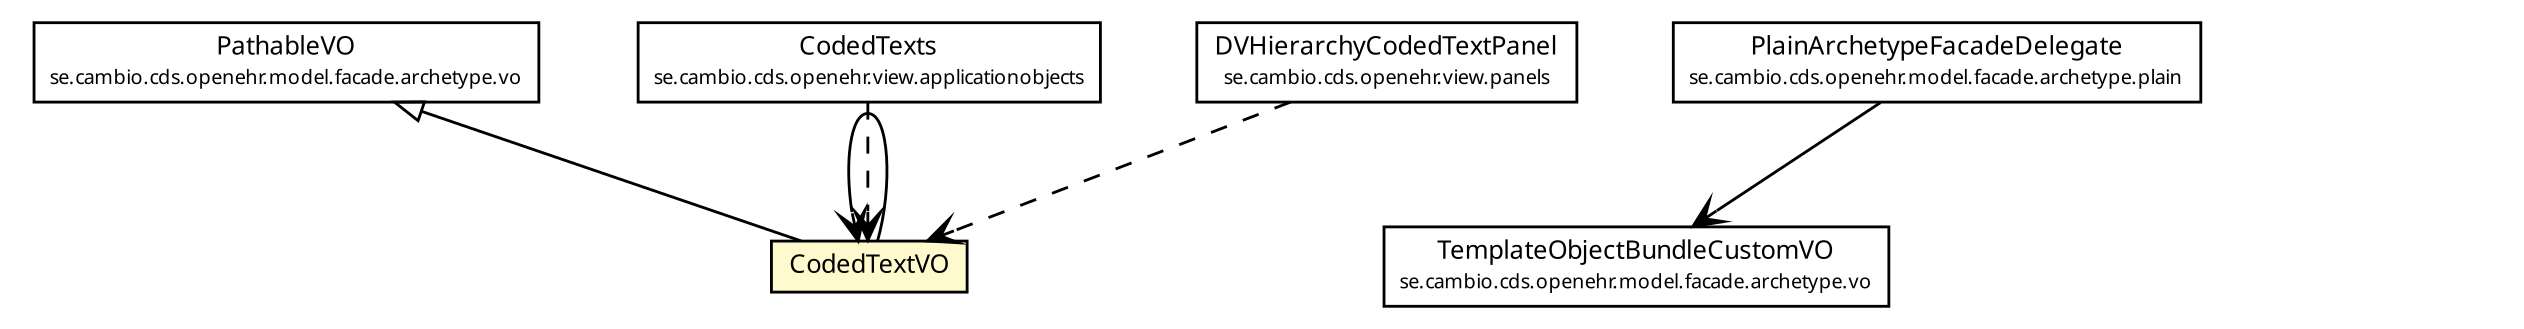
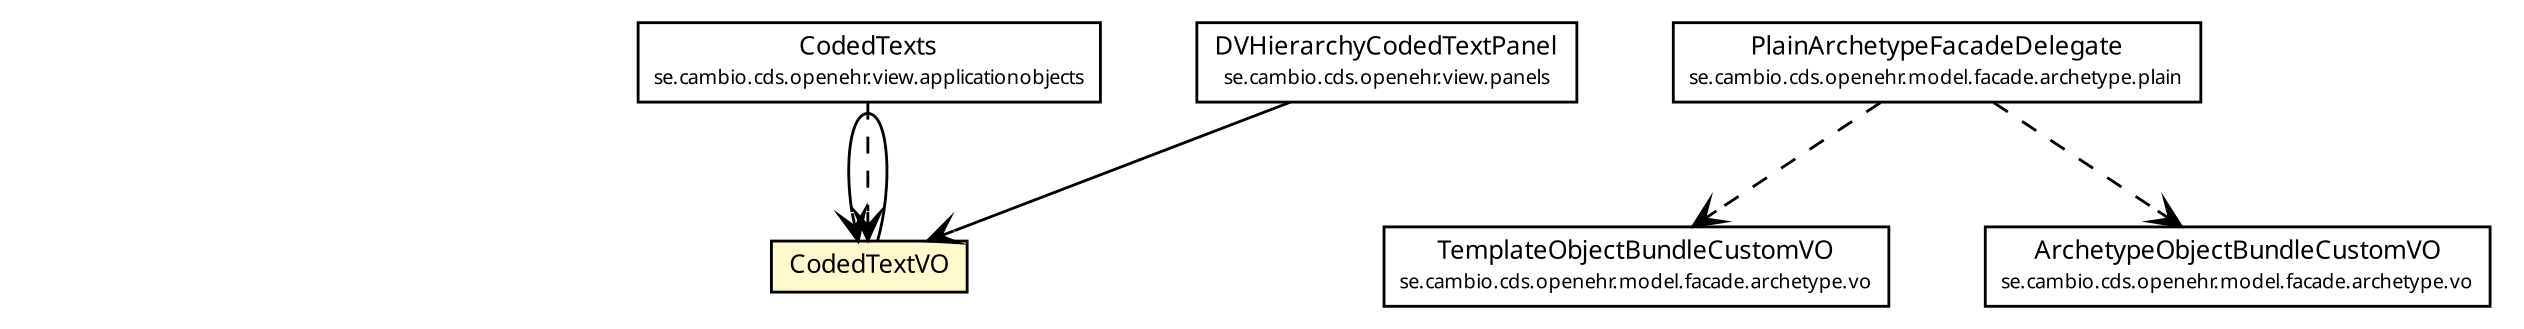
  digraph {
    fontname="JetBrains Mono"
    nodesep=0.25
    ranksep=0.5
    node [fontcolor=black fontname="JetBrains Mono" fontsize=9.0 shape=plaintext]
    edge [arrowhead=open color=black fontcolor=black fontname="JetBrains Mono" fontsize=10.0 headport=p labelfontname="Trebuchet MS" labelfontsize=10 tailport=p style=dashed]
    n1 [label=<<table title="se.cambio.cds.openehr.model.codedtext.vo.CodedTextVO" border="0" cellborder="1" cellspacing="0" cellpadding="2" port="p" bgcolor="lemonChiffon" href="./CodedTextVO.html"> 		<tr><td><table border="0" cellspacing="0" cellpadding="1"> <tr><td align="center" balign="center"><font face="Trebuchet MS"> CodedTextVO </font></td></tr> 		</table></td></tr> 		</table>>]
    n2 [label=<<table title="se.cambio.cds.openehr.model.facade.archetype.plain.PlainArchetypeFacadeDelegate" border="0" cellborder="1" cellspacing="0" cellpadding="2" port="p" href="../../facade/archetype/plain/PlainArchetypeFacadeDelegate.html"> 		<tr><td><table border="0" cellspacing="0" cellpadding="1"> <tr><td align="center" balign="center"><font face="Trebuchet MS"> PlainArchetypeFacadeDelegate </font></td></tr> <tr><td align="center" balign="center"><font face="Trebuchet MS" point-size="7.0"> se.cambio.cds.openehr.model.facade.archetype.plain </font></td></tr> 		</table></td></tr> 		</table>>]
    n3 [label=<<table title="se.cambio.cds.openehr.model.facade.archetype.vo.TemplateObjectBundleCustomVO" border="0" cellborder="1" cellspacing="0" cellpadding="2" port="p" href="../../facade/archetype/vo/TemplateObjectBundleCustomVO.html"> 		<tr><td><table border="0" cellspacing="0" cellpadding="1"> <tr><td align="center" balign="center"><font face="Trebuchet MS"> TemplateObjectBundleCustomVO </font></td></tr> <tr><td align="center" balign="center"><font face="Trebuchet MS" point-size="7.0"> se.cambio.cds.openehr.model.facade.archetype.vo </font></td></tr> 		</table></td></tr> 		</table>>]
-   n5 [label=<<table title="se.cambio.cds.openehr.model.facade.archetype.vo.PathableVO" border="0" cellborder="1" cellspacing="0" cellpadding="2" port="p" href="../../facade/archetype/vo/PathableVO.html"> 		<tr><td><table border="0" cellspacing="0" cellpadding="1"> <tr><td align="center" balign="center"><font face="Trebuchet MS"> PathableVO </font></td></tr> <tr><td align="center" balign="center"><font face="Trebuchet MS" point-size="7.0"> se.cambio.cds.openehr.model.facade.archetype.vo </font></td></tr> 		</table></td></tr> 		</table>>]
+   n4 [label=<<table title="se.cambio.cds.openehr.model.facade.archetype.vo.ArchetypeObjectBundleCustomVO" border="0" cellborder="1" cellspacing="0" cellpadding="2" port="p" href="../../facade/archetype/vo/ArchetypeObjectBundleCustomVO.html"> 		<tr><td><table border="0" cellspacing="0" cellpadding="1"> <tr><td align="center" balign="center"><font face="Trebuchet MS"> ArchetypeObjectBundleCustomVO </font></td></tr> <tr><td align="center" balign="center"><font face="Trebuchet MS" point-size="7.0"> se.cambio.cds.openehr.model.facade.archetype.vo </font></td></tr> 		</table></td></tr> 		</table>>]
    n6 [label=<<table title="se.cambio.cds.openehr.view.applicationobjects.CodedTexts" border="0" cellborder="1" cellspacing="0" cellpadding="2" port="p" href="../../../view/applicationobjects/CodedTexts.html"> 		<tr><td><table border="0" cellspacing="0" cellpadding="1"> <tr><td align="center" balign="center"><font face="Trebuchet MS"> CodedTexts </font></td></tr> <tr><td align="center" balign="center"><font face="Trebuchet MS" point-size="7.0"> se.cambio.cds.openehr.view.applicationobjects </font></td></tr> 		</table></td></tr> 		</table>>]
    n7 [label=<<table title="se.cambio.cds.openehr.view.panels.DVHierarchyCodedTextPanel" border="0" cellborder="1" cellspacing="0" cellpadding="2" port="p" href="../../../view/panels/DVHierarchyCodedTextPanel.html"> 		<tr><td><table border="0" cellspacing="0" cellpadding="1"> <tr><td align="center" balign="center"><font face="Trebuchet MS"> DVHierarchyCodedTextPanel </font></td></tr> <tr><td align="center" balign="center"><font face="Trebuchet MS" point-size="7.0"> se.cambio.cds.openehr.view.panels </font></td></tr> 		</table></td></tr> 		</table>>]
    n1 -> n1 [style=""]
-   n2 -> n3 [style=solid]
-   n5 -> n1 [arrowtail=empty dir=back fontsize=10 arrowhead="" color="" fontcolor="" style=""]
+   n2 -> n3
+   n2 -> n4
    n6 -> n1
-   n7 -> n1
+   n7 -> n1 [style=solid]
  }
